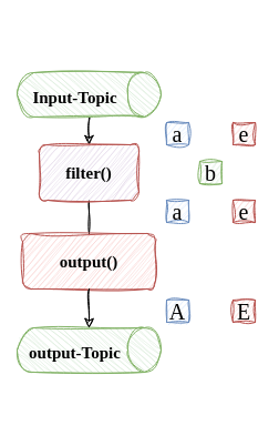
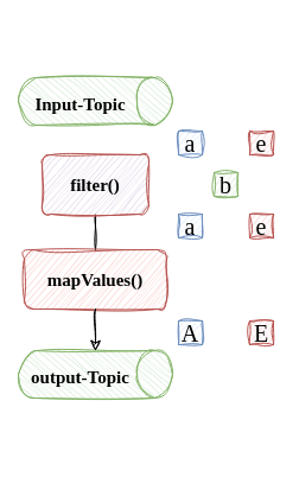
  <mxCell id="0" />
  <mxCell id="1" parent="0" />
- <mxCell id="2" style="edgeStyle=orthogonalEdgeStyle;rounded=0;sketch=1;hachureGap=4;jiggle=2;curveFitting=1;orthogonalLoop=1;jettySize=auto;html=1;exitX=1;exitY=0.5;exitDx=0;exitDy=0;exitPerimeter=0;entryX=0.5;entryY=0;entryDx=0;entryDy=0;fontFamily=Architects Daughter;fontSource=https%3A%2F%2Ffonts.googleapis.com%2Fcss%3Ffamily%3DArchitects%2BDaughter;fontSize=16;" edge="1" parent="1" source="3" target="5"><mxGeometry relative="1" as="geometry" /></mxCell>
  <mxCell id="3" value="&lt;font style=&quot;font-size: 15px;&quot;&gt;Input-Topic&lt;/font&gt;" style="shape=cylinder3;whiteSpace=wrap;html=1;boundedLbl=1;backgroundOutline=1;size=15;sketch=1;hachureGap=4;jiggle=2;curveFitting=1;fontFamily=Architects Daughter;fontSource=https%3A%2F%2Ffonts.googleapis.com%2Fcss%3Ffamily%3DArchitects%2BDaughter;fontSize=20;rotation=90;verticalAlign=middle;horizontal=0;fontStyle=1;fillColor=#d5e8d4;strokeColor=#82b366;" parent="1" vertex="1"><mxGeometry x="60" y="20" width="40" height="130" as="geometry" /></mxCell>
  <mxCell id="4" style="edgeStyle=orthogonalEdgeStyle;rounded=0;sketch=1;hachureGap=4;jiggle=2;curveFitting=1;orthogonalLoop=1;jettySize=auto;html=1;exitX=0.5;exitY=1;exitDx=0;exitDy=0;entryX=0.5;entryY=0;entryDx=0;entryDy=0;fontFamily=Architects Daughter;fontSource=https%3A%2F%2Ffonts.googleapis.com%2Fcss%3Ffamily%3DArchitects%2BDaughter;fontSize=16;endArrow=none;" edge="1" parent="1" source="5" target="6"><mxGeometry relative="1" as="geometry" /></mxCell>
  <mxCell id="5" value="filter()" style="rounded=1;whiteSpace=wrap;html=1;sketch=1;hachureGap=4;jiggle=2;curveFitting=1;fontFamily=Architects Daughter;fontSource=https%3A%2F%2Ffonts.googleapis.com%2Fcss%3Ffamily%3DArchitects%2BDaughter;fontSize=15;fontStyle=1;fillColor=#e1d5e7;strokeColor=#b85450;" vertex="1" parent="1"><mxGeometry x="35" y="130" width="90" height="50" as="geometry" /></mxCell>
- <mxCell id="6" value="output()" style="rounded=1;whiteSpace=wrap;html=1;sketch=1;hachureGap=4;jiggle=2;curveFitting=1;fontFamily=Architects Daughter;fontSource=https%3A%2F%2Ffonts.googleapis.com%2Fcss%3Ffamily%3DArchitects%2BDaughter;fontSize=15;fontStyle=1;fillColor=#f8cecc;strokeColor=#b85450;" vertex="1" parent="1"><mxGeometry x="20" y="210" width="120" height="50" as="geometry" /></mxCell>
+ <mxCell id="6" value="mapValues()" style="rounded=1;whiteSpace=wrap;html=1;sketch=1;hachureGap=4;jiggle=2;curveFitting=1;fontFamily=Architects Daughter;fontSource=https%3A%2F%2Ffonts.googleapis.com%2Fcss%3Ffamily%3DArchitects%2BDaughter;fontSize=15;fontStyle=1;fillColor=#f8cecc;strokeColor=#b85450;" vertex="1" parent="1"><mxGeometry x="20" y="210" width="120" height="50" as="geometry" /></mxCell>
  <mxCell id="7" value="&lt;font style=&quot;font-size: 15px;&quot;&gt;output-Topic&lt;/font&gt;" style="shape=cylinder3;whiteSpace=wrap;html=1;boundedLbl=1;backgroundOutline=1;size=15;sketch=1;hachureGap=4;jiggle=2;curveFitting=1;fontFamily=Architects Daughter;fontSource=https%3A%2F%2Ffonts.googleapis.com%2Fcss%3Ffamily%3DArchitects%2BDaughter;fontSize=20;rotation=90;verticalAlign=middle;horizontal=0;fontStyle=1;fillColor=#d5e8d4;strokeColor=#82b366;" vertex="1" parent="1"><mxGeometry x="60" y="250" width="40" height="130" as="geometry" /></mxCell>
  <mxCell id="8" style="edgeStyle=orthogonalEdgeStyle;rounded=0;sketch=1;hachureGap=4;jiggle=2;curveFitting=1;orthogonalLoop=1;jettySize=auto;html=1;exitX=0.5;exitY=1;exitDx=0;exitDy=0;entryX=0;entryY=0.5;entryDx=0;entryDy=0;entryPerimeter=0;fontFamily=Architects Daughter;fontSource=https%3A%2F%2Ffonts.googleapis.com%2Fcss%3Ffamily%3DArchitects%2BDaughter;fontSize=16;" edge="1" parent="1" source="6" target="7"><mxGeometry relative="1" as="geometry" /></mxCell>
  <mxCell id="9" value="a" style="rounded=0;whiteSpace=wrap;html=1;sketch=1;hachureGap=4;jiggle=2;curveFitting=1;fontFamily=Architects Daughter;fontSource=https%3A%2F%2Ffonts.googleapis.com%2Fcss%3Ffamily%3DArchitects%2BDaughter;fontSize=20;fillColor=#dae8fc;strokeColor=#6c8ebf;" vertex="1" parent="1"><mxGeometry x="150" y="110" width="20" height="20" as="geometry" /></mxCell>
  <mxCell id="10" value="b" style="rounded=0;whiteSpace=wrap;html=1;sketch=1;hachureGap=4;jiggle=2;curveFitting=1;fontFamily=Architects Daughter;fontSource=https%3A%2F%2Ffonts.googleapis.com%2Fcss%3Ffamily%3DArchitects%2BDaughter;fontSize=20;fillColor=#d5e8d4;strokeColor=#82b366;" vertex="1" parent="1"><mxGeometry x="180" y="145" width="20" height="20" as="geometry" /></mxCell>
  <mxCell id="11" value="e" style="rounded=0;whiteSpace=wrap;html=1;sketch=1;hachureGap=4;jiggle=2;curveFitting=1;fontFamily=Architects Daughter;fontSource=https%3A%2F%2Ffonts.googleapis.com%2Fcss%3Ffamily%3DArchitects%2BDaughter;fontSize=20;fillColor=#f8cecc;strokeColor=#b85450;" vertex="1" parent="1"><mxGeometry x="210" y="110" width="20" height="20" as="geometry" /></mxCell>
  <mxCell id="12" value="a" style="rounded=0;whiteSpace=wrap;html=1;sketch=1;hachureGap=4;jiggle=2;curveFitting=1;fontFamily=Architects Daughter;fontSource=https%3A%2F%2Ffonts.googleapis.com%2Fcss%3Ffamily%3DArchitects%2BDaughter;fontSize=20;fillColor=#dae8fc;strokeColor=#6c8ebf;" vertex="1" parent="1"><mxGeometry x="150" y="180" width="20" height="20" as="geometry" /></mxCell>
  <mxCell id="13" value="e" style="rounded=0;whiteSpace=wrap;html=1;sketch=1;hachureGap=4;jiggle=2;curveFitting=1;fontFamily=Architects Daughter;fontSource=https%3A%2F%2Ffonts.googleapis.com%2Fcss%3Ffamily%3DArchitects%2BDaughter;fontSize=20;fillColor=#f8cecc;strokeColor=#b85450;" vertex="1" parent="1"><mxGeometry x="210" y="180" width="20" height="20" as="geometry" /></mxCell>
  <mxCell id="14" value="A" style="rounded=0;whiteSpace=wrap;html=1;sketch=1;hachureGap=4;jiggle=2;curveFitting=1;fontFamily=Architects Daughter;fontSource=https%3A%2F%2Ffonts.googleapis.com%2Fcss%3Ffamily%3DArchitects%2BDaughter;fontSize=20;fillColor=#dae8fc;strokeColor=#6c8ebf;" vertex="1" parent="1"><mxGeometry x="150" y="270" width="20" height="20" as="geometry" /></mxCell>
  <mxCell id="15" value="E" style="rounded=0;whiteSpace=wrap;html=1;sketch=1;hachureGap=4;jiggle=2;curveFitting=1;fontFamily=Architects Daughter;fontSource=https%3A%2F%2Ffonts.googleapis.com%2Fcss%3Ffamily%3DArchitects%2BDaughter;fontSize=20;fillColor=#f8cecc;strokeColor=#b85450;" vertex="1" parent="1"><mxGeometry x="210" y="270" width="20" height="20" as="geometry" /></mxCell>
